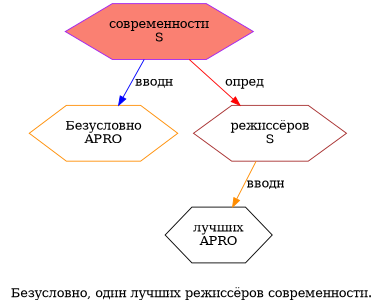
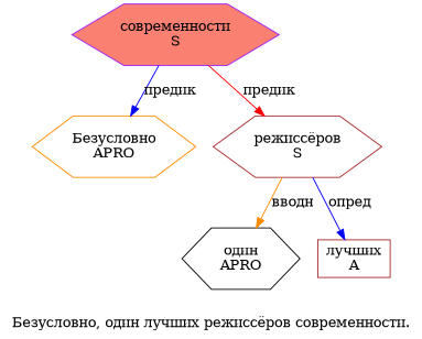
  digraph {
    label="Безусловно, один лучших режиссёров современности."
    node [color=brown fillcolor=white penwidth=1 shape=hexagon style=filled]
    edge [color=blue]
    n1 [color=darkorange label="Безусловно\nAPRO"]
-   n2 [color=black label="лучших\nAPRO"]
+   n2 [color=black label="один\nAPRO"]
+   n3 [label="лучших\nA" shape=box]
    n4 [label="режиссёров\nS"]
    n5 [color=purple fillcolor=salmon label="современности\nS"]
    n4 -> n2 [color=darkorange label="вводн"]
-   n5 -> n1 [label="вводн"]
-   n5 -> n4 [color=red label="опред"]
+   n4 -> n3 [label="опред"]
+   n5 -> n1 [label="предик"]
+   n5 -> n4 [color=red label="предик"]
  }
